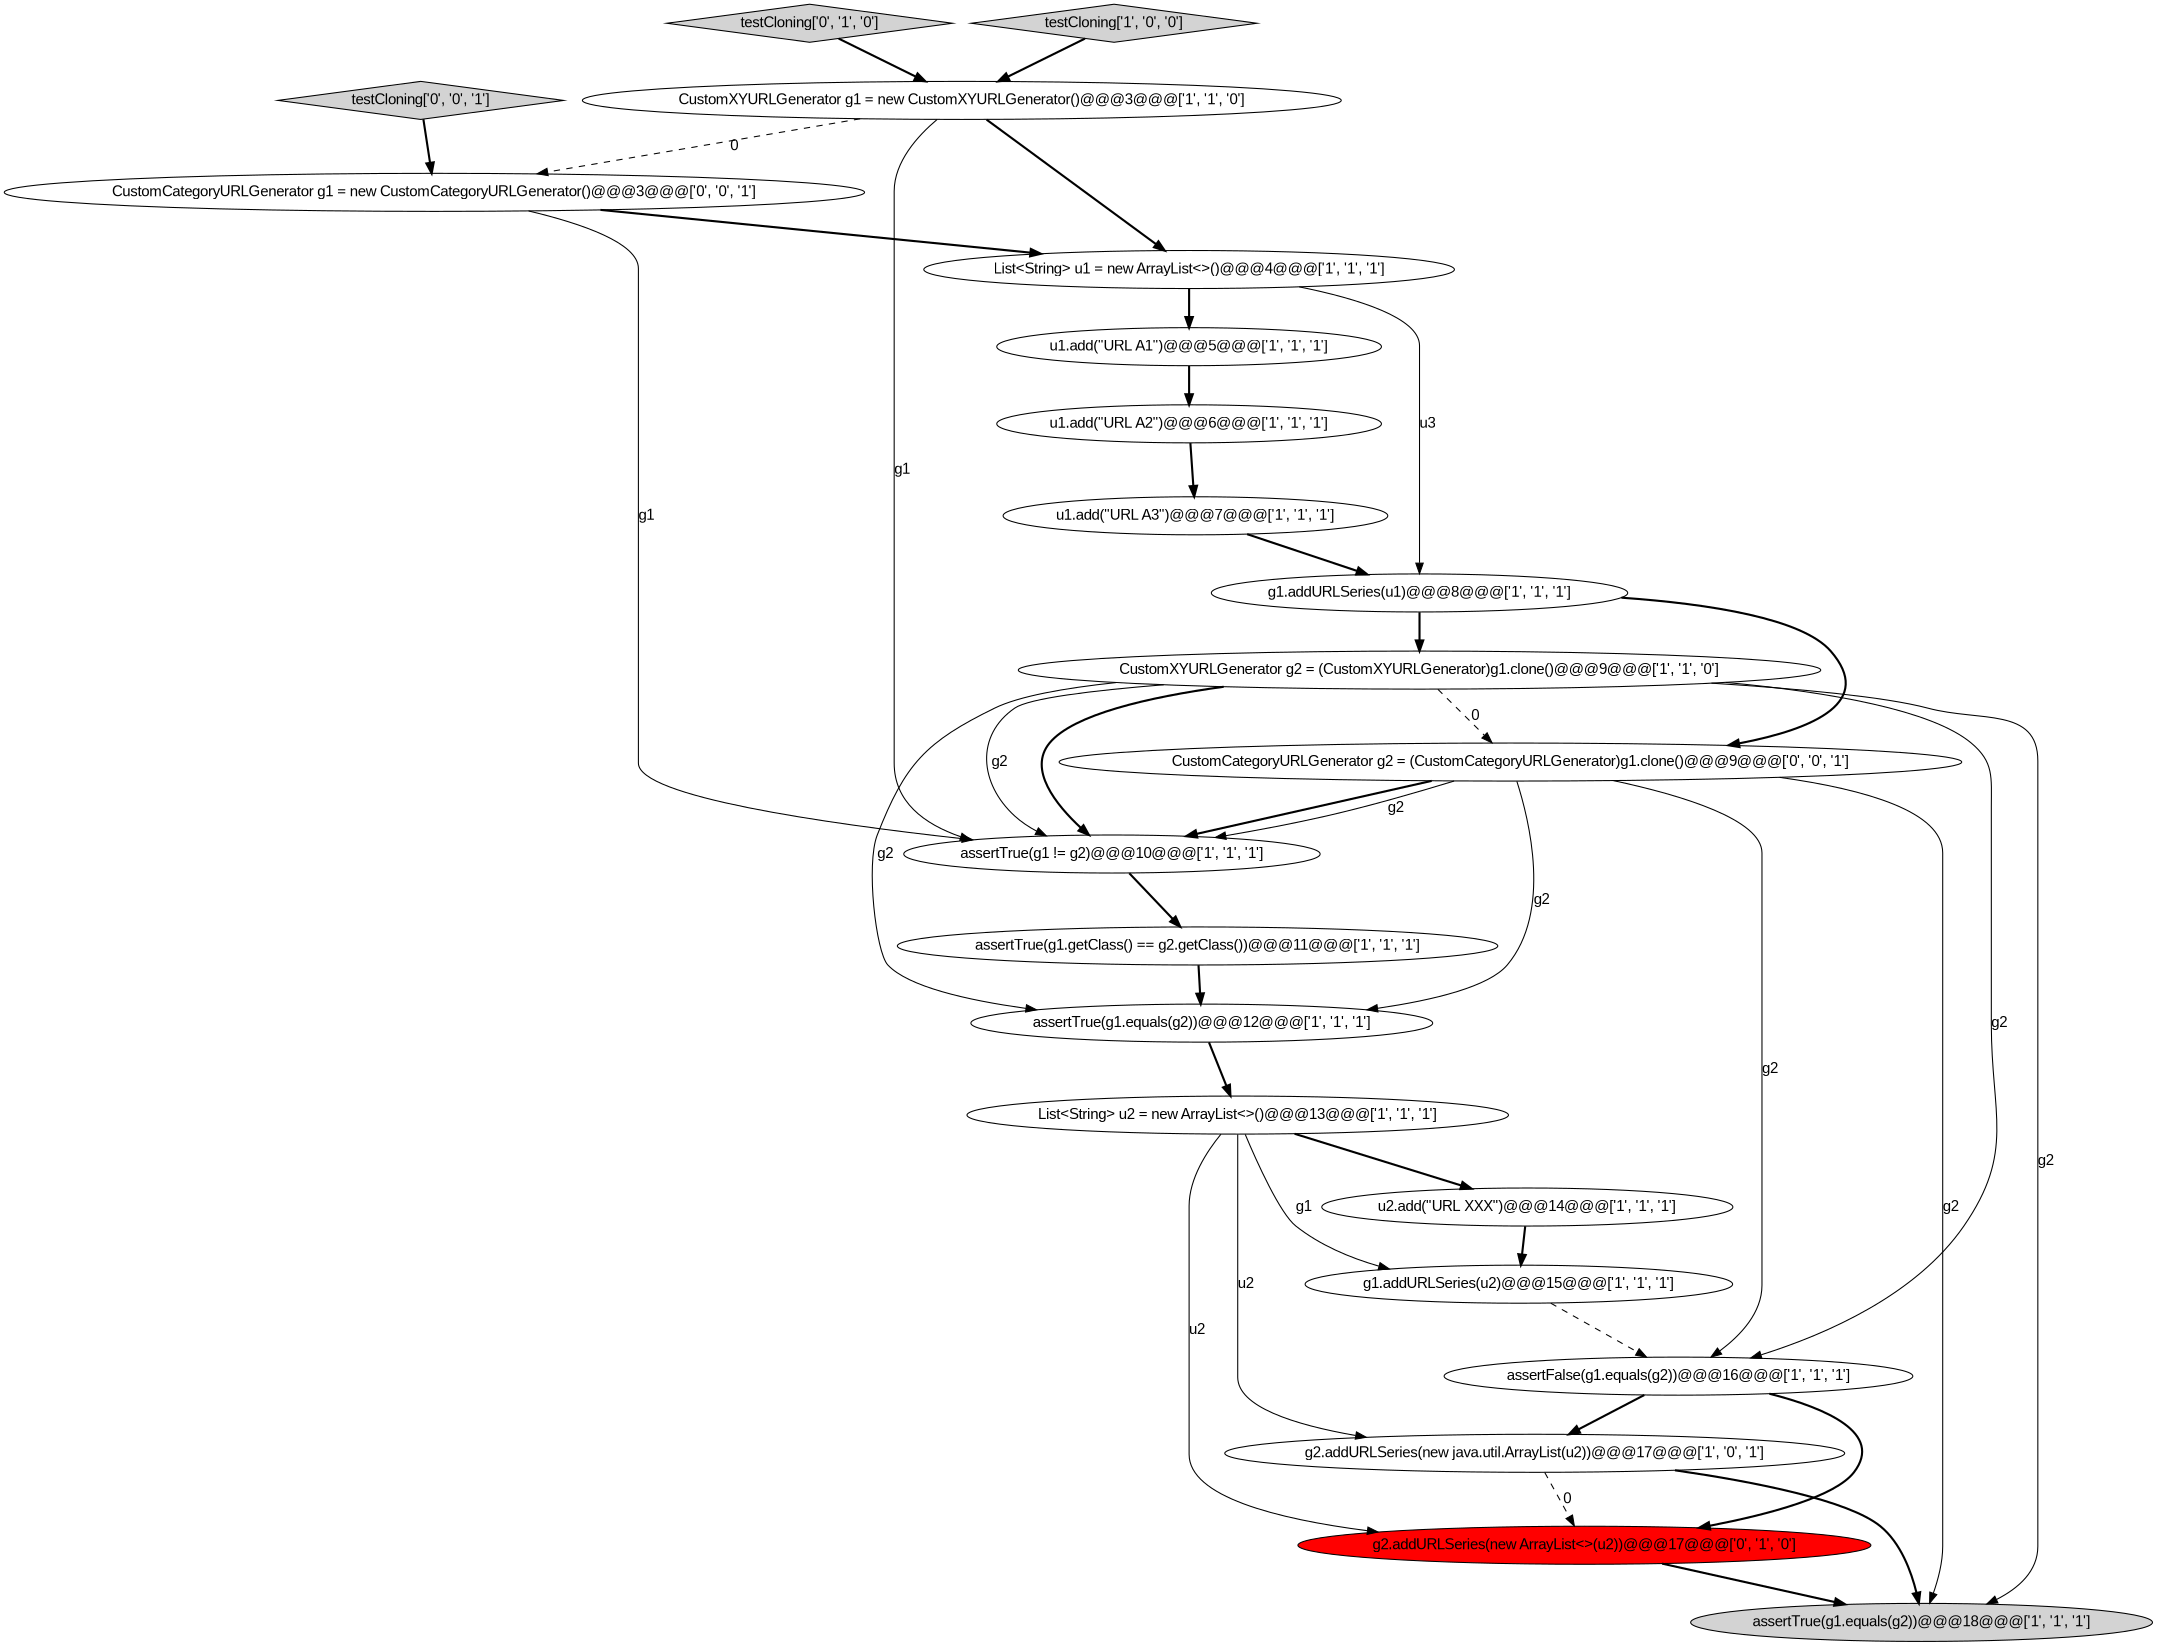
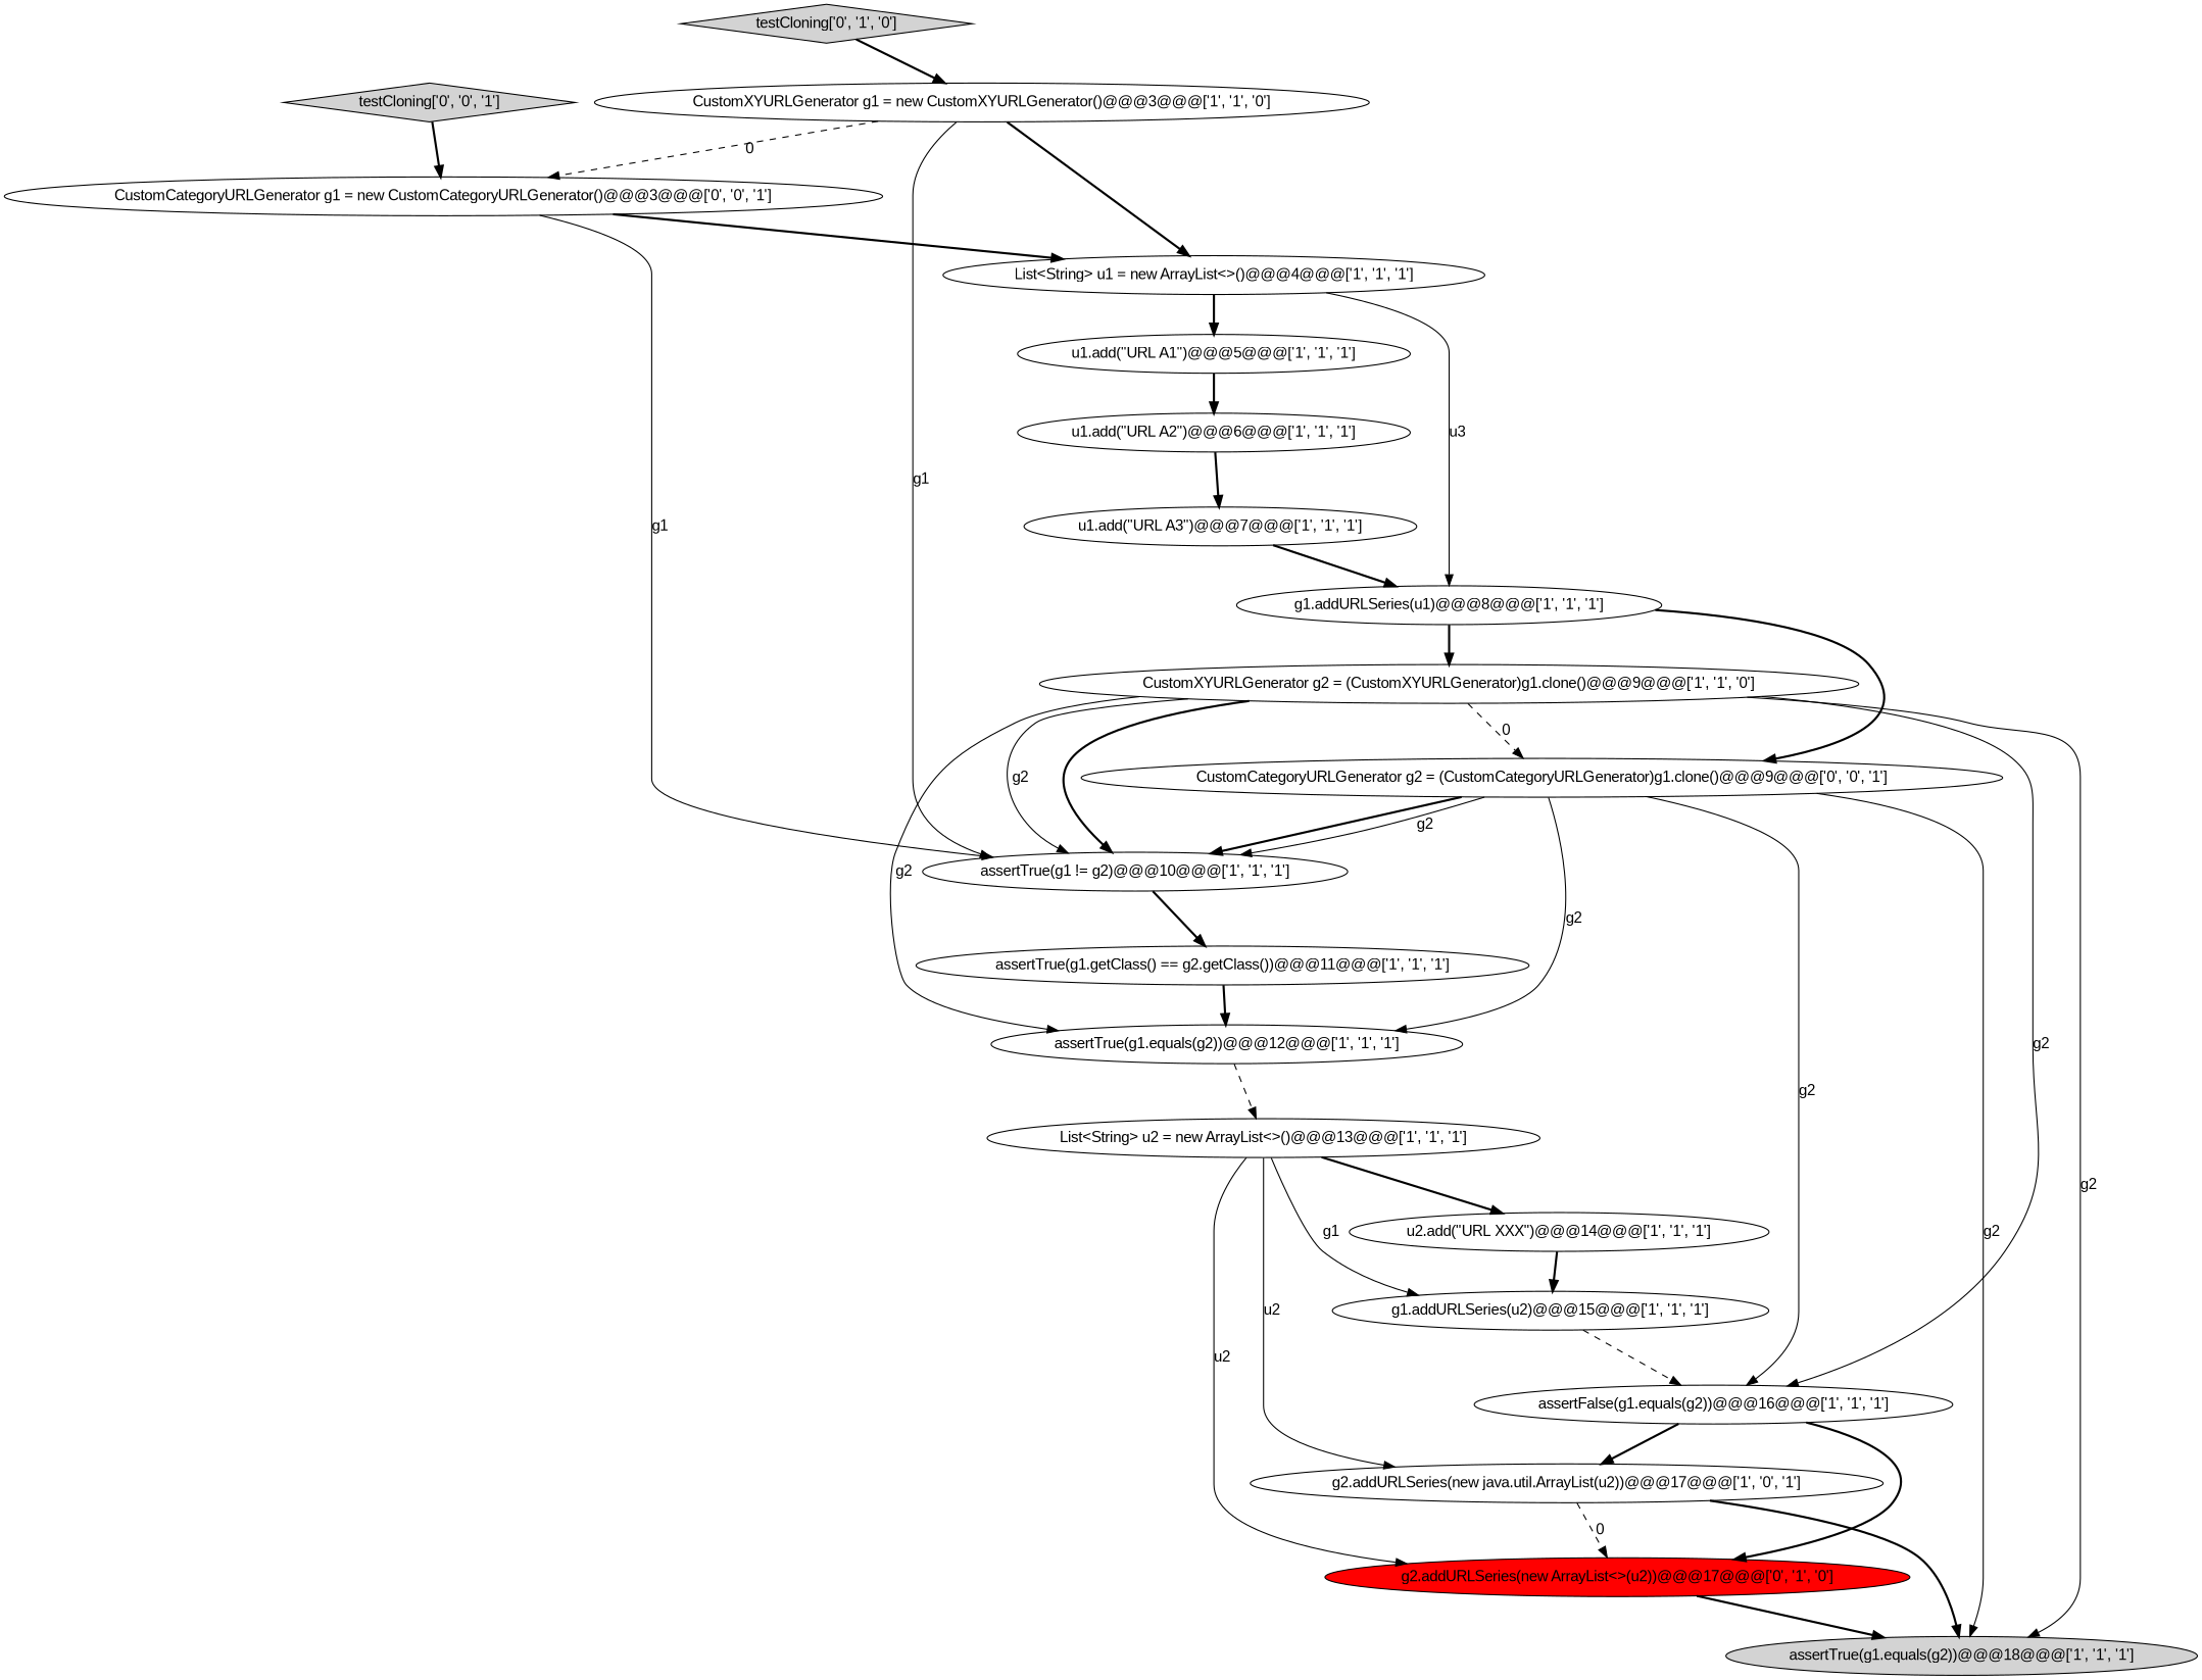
  digraph {
    fontname="Liberation Sans"
    node [fillcolor=white fontname="Liberation Sans" shape=ellipse style=filled]
    edge [fontname="Liberation Sans" style=bold]
    n1 [label="g1.addURLSeries(u2)@@@15@@@['1', '1', '1']"]
    n2 [label="assertFalse(g1.equals(g2))@@@16@@@['1', '1', '1']"]
    n3 [label="g2.addURLSeries(new java.util.ArrayList(u2))@@@17@@@['1', '0', '1']"]
    n4 [fillcolor=red label="g2.addURLSeries(new ArrayList<>(u2))@@@17@@@['0', '1', '0']"]
    n5 [label="u1.add(\"URL A3\")@@@7@@@['1', '1', '1']"]
    n6 [label="g1.addURLSeries(u1)@@@8@@@['1', '1', '1']"]
    n7 [label="CustomXYURLGenerator g2 = (CustomXYURLGenerator)g1.clone()@@@9@@@['1', '1', '0']"]
    n8 [label="CustomCategoryURLGenerator g2 = (CustomCategoryURLGenerator)g1.clone()@@@9@@@['0', '0', '1']"]
    n9 [fillcolor=lightgray label="assertTrue(g1.equals(g2))@@@18@@@['1', '1', '1']"]
    n10 [label="CustomXYURLGenerator g1 = new CustomXYURLGenerator()@@@3@@@['1', '1', '0']"]
    n11 [label="assertTrue(g1 != g2)@@@10@@@['1', '1', '1']"]
    n12 [label="CustomCategoryURLGenerator g1 = new CustomCategoryURLGenerator()@@@3@@@['0', '0', '1']"]
    n13 [label="List<String> u1 = new ArrayList<>()@@@4@@@['1', '1', '1']"]
    n14 [label="assertTrue(g1.getClass() == g2.getClass())@@@11@@@['1', '1', '1']"]
    n15 [label="u1.add(\"URL A1\")@@@5@@@['1', '1', '1']"]
    n16 [label="u1.add(\"URL A2\")@@@6@@@['1', '1', '1']"]
    n17 [label="assertTrue(g1.equals(g2))@@@12@@@['1', '1', '1']"]
    n18 [label="List<String> u2 = new ArrayList<>()@@@13@@@['1', '1', '1']"]
    n19 [label="u2.add(\"URL XXX\")@@@14@@@['1', '1', '1']"]
    n20 [fillcolor=lightgray label="testCloning['0', '1', '0']" shape=diamond]
    n21 [fillcolor=lightgray label="testCloning['0', '0', '1']" shape=diamond]
-   n22 [fillcolor=lightgray label="testCloning['1', '0', '0']" shape=diamond]
    n1 -> n2 [style=dashed]
    n2 -> n3
    n2 -> n4
    n3 -> n4 [label=0 style=dashed]
    n3 -> n9
    n4 -> n9
    n5 -> n6
    n6 -> n7
    n6 -> n8
    n7 -> n2 [label=g2 style=solid]
    n7 -> n8 [label=0 style=dashed]
    n7 -> n9 [label=g2 style=solid]
    n7 -> n11 [label=g2 style=solid]
    n7 -> n11
    n7 -> n17 [label=g2 style=solid]
    n8 -> n2 [label=g2 style=solid]
    n8 -> n9 [label=g2 style=solid]
    n8 -> n11
    n8 -> n11 [label=g2 style=solid]
    n8 -> n17 [label=g2 style=solid]
    n10 -> n11 [label=g1 style=solid]
    n10 -> n12 [label=0 style=dashed]
    n10 -> n13
    n11 -> n14
    n12 -> n11 [label=g1 style=solid]
    n12 -> n13
    n13 -> n6 [label=u3 style=solid]
    n13 -> n15
    n14 -> n17
    n15 -> n16
    n16 -> n5
-   n17 -> n18
+   n17 -> n18 [style=dashed]
    n18 -> n1 [label=g1 style=solid]
    n18 -> n3 [label=u2 style=solid]
    n18 -> n4 [label=u2 style=solid]
    n18 -> n19
    n19 -> n1
    n20 -> n10
    n21 -> n12
-   n22 -> n10
  }
